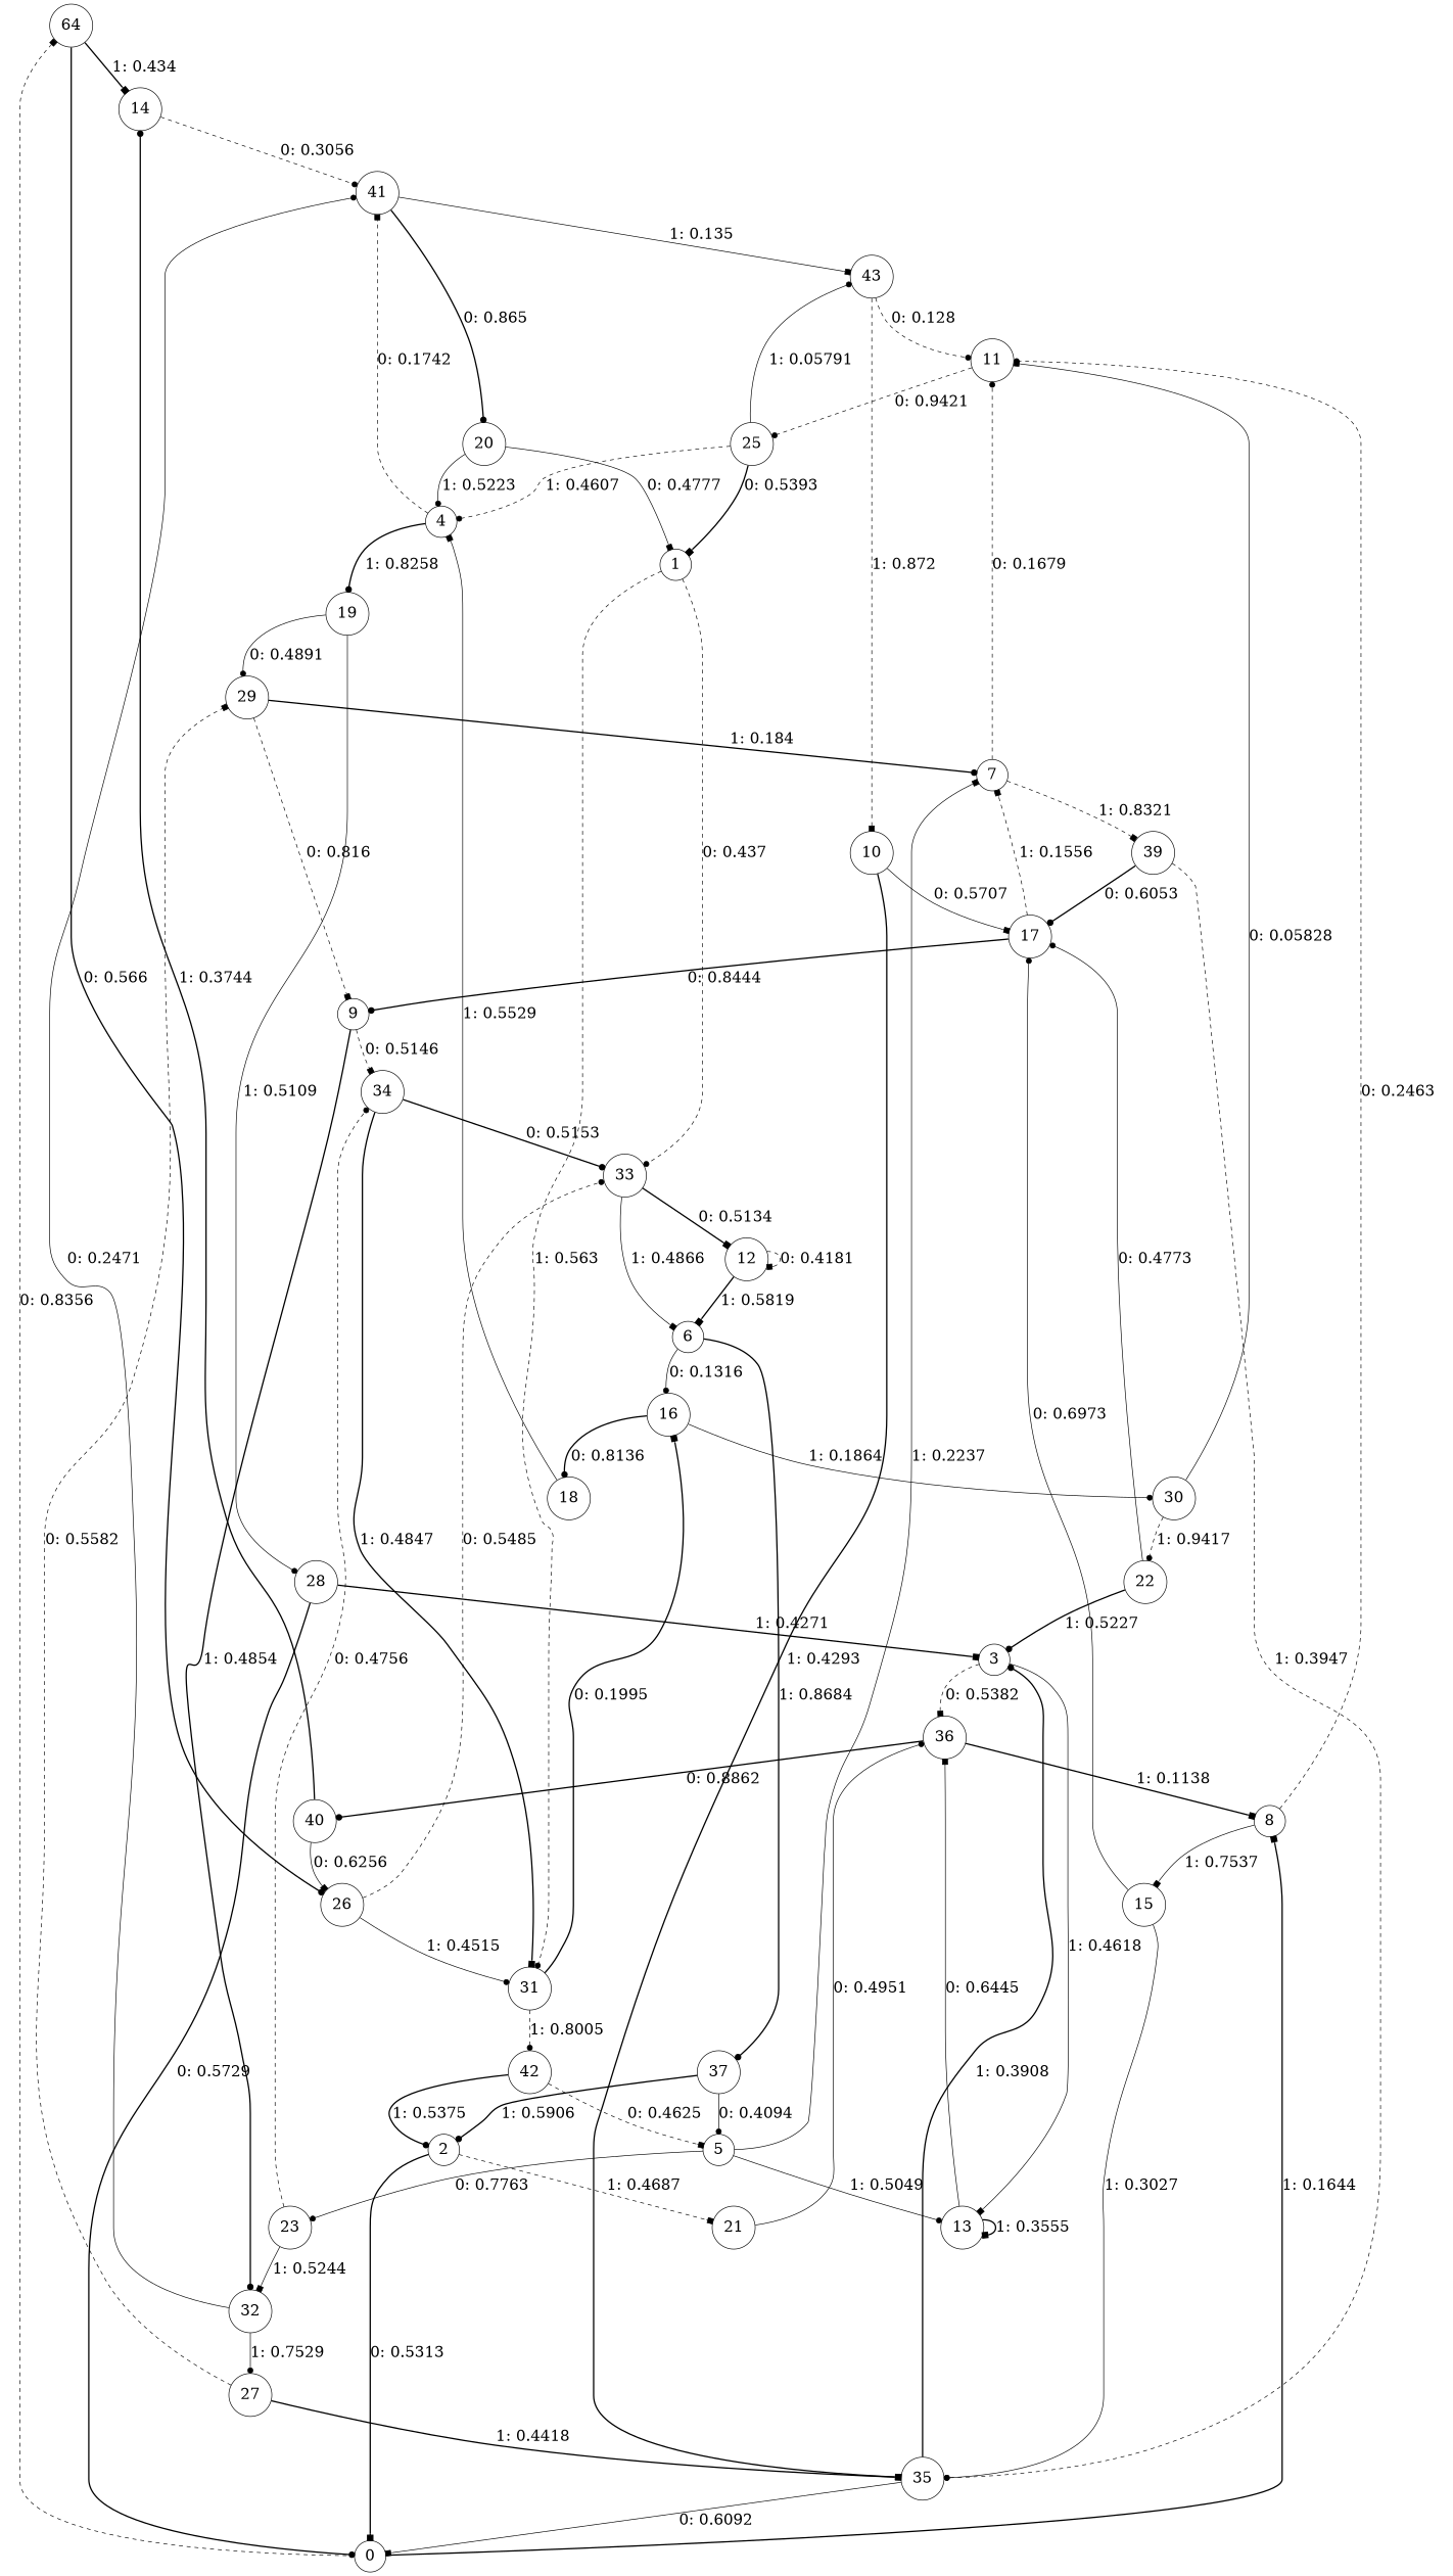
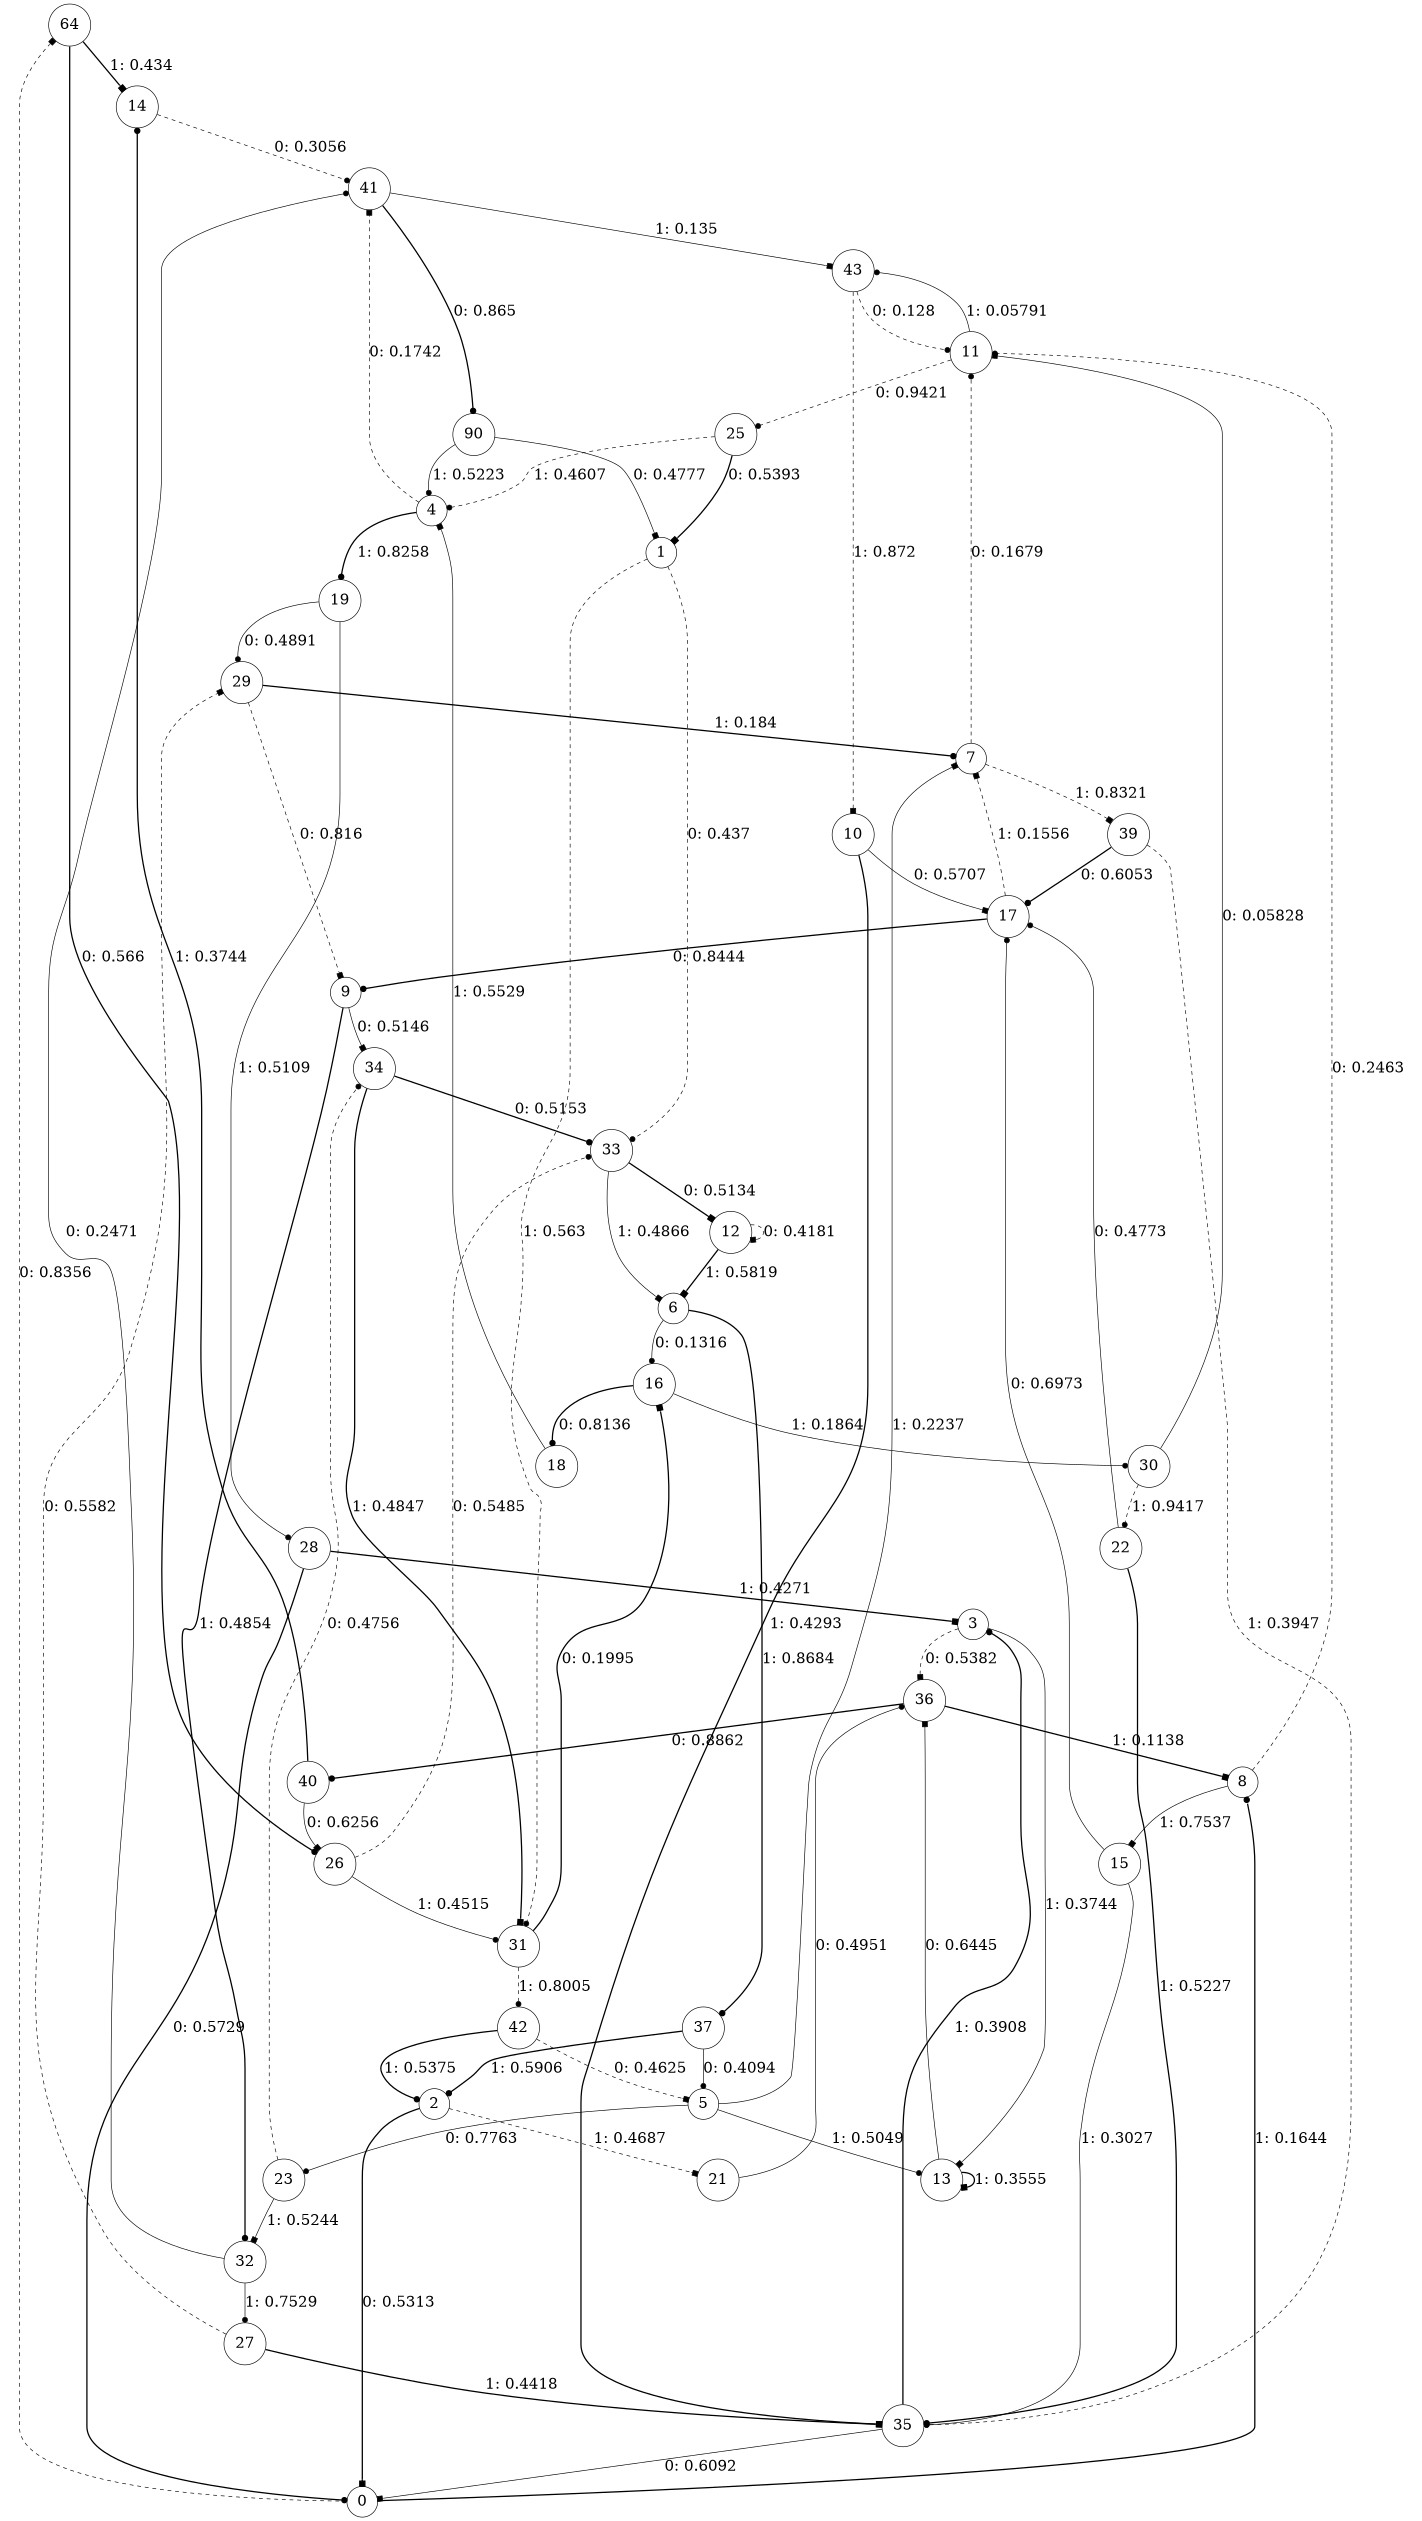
  digraph {
    node [fontsize=24 shape=circle]
    edge [arrowhead=dot fontsize=24 style=bold]
    n1 [label=64]
    0
    8
    14
    26
    11
    15
    41
    33
    31
    43
    25
    17
    35
    1
    6
    12
    16
    42
    37
    18
    30
    2
    5
    21
    36
    40
    13
    3
    4
    19
-   20
+   20 [label=90]
    29
    28
    10
    7
    9
    23
    34
    32
    39
    27
    22
    n1 -> 14 [arrowhead=box label="1: 0.434    "]
    n1 -> 26 [label="0: 0.566    "]
    0 -> n1 [arrowhead=box label="0: 0.8356   " style=dashed]
-   0 -> 8 [arrowhead=box label="1: 0.1644   "]
+   0 -> 8 [label="1: 0.1644   "]
    8 -> 11 [label="0: 0.2463   " style=dashed]
    8 -> 15 [arrowhead=box label="1: 0.7537   " style=solid]
    14 -> 41 [label="0: 0.3056   " style=dashed]
    26 -> 33 [label="0: 0.5485   " style=dashed]
    26 -> 31 [label="1: 0.4515   " style=solid]
-   25 -> 43 [label="1: 0.05791  " style=solid]
+   11 -> 43 [label="1: 0.05791  " style=solid]
    11 -> 25 [label="0: 0.9421   " style=dashed]
    15 -> 17 [label="0: 0.6973   " style=solid]
    15 -> 35 [label="1: 0.3027   " style=solid]
    41 -> 43 [arrowhead=box label="1: 0.135    " style=solid]
    41 -> 20 [label="0: 0.865    "]
    33 -> 6 [arrowhead=box label="1: 0.4866   " style=solid]
    33 -> 12 [arrowhead=box label="0: 0.5134   "]
    31 -> 16 [arrowhead=box label="0: 0.1995   "]
    31 -> 42 [label="1: 0.8005   " style=dashed]
    43 -> 11 [label="0: 0.128    " style=dashed]
    43 -> 10 [arrowhead=box label="1: 0.872    " style=dashed]
    25 -> 1 [arrowhead=box label="0: 0.5393   "]
    25 -> 4 [label="1: 0.4607   " style=dashed]
    17 -> 7 [arrowhead=box label="1: 0.1556   " style=dashed]
    17 -> 9 [label="0: 0.8444   "]
    35 -> 0 [arrowhead=box label="0: 0.6092   " style=solid]
    35 -> 3 [label="1: 0.3908   "]
    1 -> 33 [label="0: 0.437    " style=dashed]
    1 -> 31 [label="1: 0.563    " style=dashed]
    6 -> 16 [label="0: 0.1316   " style=solid]
    6 -> 37 [label="1: 0.8684   "]
    12 -> 6 [arrowhead=box label="1: 0.5819   "]
    12 -> 12 [arrowhead=box label="0: 0.4181   " style=dashed]
    16 -> 18 [label="0: 0.8136   "]
    16 -> 30 [label="1: 0.1864   " style=solid]
    42 -> 2 [label="1: 0.5375   "]
    42 -> 5 [arrowhead=box label="0: 0.4625   " style=dashed]
    37 -> 2 [label="1: 0.5906   "]
    37 -> 5 [label="0: 0.4094   " style=solid]
    18 -> 4 [arrowhead=box label="1: 0.5529   " style=solid]
    30 -> 11 [arrowhead=box label="0: 0.05828  " style=solid]
    30 -> 22 [label="1: 0.9417   " style=dashed]
    2 -> 0 [arrowhead=box label="0: 0.5313   "]
    2 -> 21 [arrowhead=box label="1: 0.4687   " style=dashed]
    5 -> 13 [label="1: 0.5049   " style=solid]
    5 -> 7 [arrowhead=box label="1: 0.2237   " style=solid]
    5 -> 23 [label="0: 0.7763   " style=solid]
    21 -> 36 [label="0: 0.4951   " style=solid]
    36 -> 8 [arrowhead=box label="1: 0.1138   "]
    36 -> 40 [label="0: 0.8862   "]
    40 -> 14 [label="1: 0.3744   "]
    40 -> 26 [arrowhead=box label="0: 0.6256   " style=solid]
    13 -> 36 [arrowhead=box label="0: 0.6445   " style=solid]
    13 -> 13 [arrowhead=box label="1: 0.3555   "]
    3 -> 36 [arrowhead=box label="0: 0.5382   " style=dashed]
-   3 -> 13 [arrowhead=box label="1: 0.4618   " style=solid]
+   3 -> 13 [arrowhead=box label="1: 0.3744   " style=solid]
    4 -> 41 [arrowhead=box label="0: 0.1742   " style=dashed]
    4 -> 19 [label="1: 0.8258   "]
    19 -> 29 [label="0: 0.4891   " style=solid]
    19 -> 28 [label="1: 0.5109   " style=solid]
    20 -> 1 [arrowhead=box label="0: 0.4777   " style=solid]
    20 -> 4 [label="1: 0.5223   " style=solid]
    29 -> 7 [label="1: 0.184    "]
    29 -> 9 [arrowhead=box label="0: 0.816    " style=dashed]
    28 -> 0 [label="0: 0.5729   "]
    28 -> 3 [arrowhead=box label="1: 0.4271   "]
    10 -> 17 [arrowhead=box label="0: 0.5707   " style=solid]
    10 -> 35 [arrowhead=box label="1: 0.4293   "]
    7 -> 11 [label="0: 0.1679   " style=dashed]
    7 -> 39 [arrowhead=box label="1: 0.8321   " style=dashed]
-   9 -> 34 [arrowhead=box label="0: 0.5146   " style=dashed]
+   9 -> 34 [arrowhead=box label="0: 0.5146   " style=solid]
    9 -> 32 [label="1: 0.4854   "]
    23 -> 34 [label="0: 0.4756   " style=dashed]
    23 -> 32 [arrowhead=box label="1: 0.5244   " style=solid]
    34 -> 33 [label="0: 0.5153   "]
    34 -> 31 [arrowhead=box label="1: 0.4847   "]
    32 -> 41 [label="0: 0.2471   " style=solid]
    32 -> 27 [label="1: 0.7529   " style=solid]
    39 -> 17 [label="0: 0.6053   "]
    39 -> 35 [label="1: 0.3947   " style=dashed]
    27 -> 35 [arrowhead=box label="1: 0.4418   "]
    27 -> 29 [arrowhead=box label="0: 0.5582   " style=dashed]
    22 -> 17 [label="0: 0.4773   " style=solid]
-   22 -> 3 [label="1: 0.5227   "]
+   22 -> 35 [label="1: 0.5227   "]
  }
